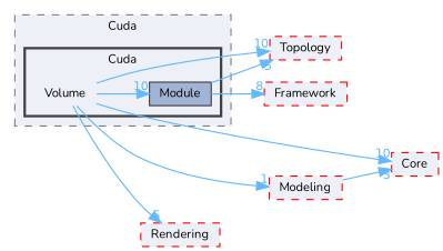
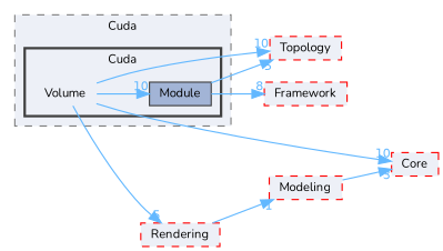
  digraph {
    compound=true
    fontname=Nunito
    rankdir=LR
    node [fontname=Nunito fontsize=10 shape=box color=red fillcolor="#edf0f7" style="filled,dashed"]
    edge [color=steelblue1 fontcolor=steelblue1 fontname=Nunito fontsize=10 headlabel=10 labeldistance=1.5 labelfontname=Helvetica labelfontsize=10]
    n1 [height=0.2 label=Volume shape=plaintext width=0.4 color="" fillcolor="" style=""]
    n2 [color=grey25 fillcolor="#a2b4d6" height=0.2 label=Module style=filled width=0.4]
    n3 [height=0.2 label=Core width=0.4]
    n4 [height=0.2 label=Modeling width=0.4]
    n5 [height=0.2 label=Rendering width=0.4]
    n6 [height=0.2 label=Topology width=0.4]
    n7 [height=0.2 label=Framework width=0.4]
    subgraph cluster_1 {
      bgcolor="#edf0f7"
      fontsize=10
      label=Cuda
      pencolor=grey50
      style="filled,dashed"
      subgraph cluster_2 {
        bgcolor="#edf0f7"
        fontsize=10
        label=Cuda
        pencolor=grey25
        style="filled,bold"
        n1
        n2
      }
    }
    n1 -> n2
    n1 -> n3
-   n1 -> n4 [headlabel=1]
+   n5 -> n4 [headlabel=1]
    n1 -> n5 [headlabel=5]
    n1 -> n6
    n2 -> n6 [headlabel=5]
    n2 -> n7 [headlabel=8]
    n4 -> n3 [headlabel=3]
  }
